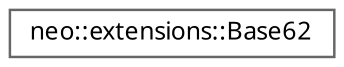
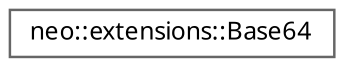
  digraph {
    rankdir=LR
    fontname="Noto Sans"
-   n1 [color=grey40 fillcolor=white fontname="Noto Sans" fontsize=10 height=0.2 label="neo::extensions::Base62" shape=box style=filled width=0.4]
+   n1 [color=grey40 fillcolor=white fontname="Noto Sans" fontsize=10 height=0.2 label="neo::extensions::Base64" shape=box style=filled width=0.4]
  }
